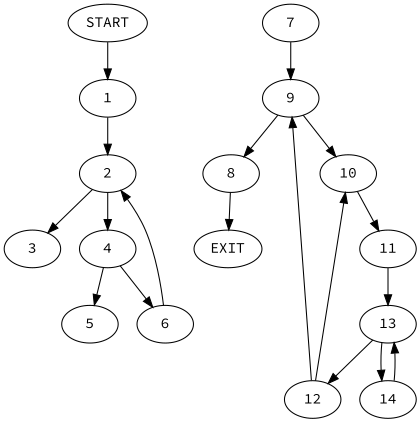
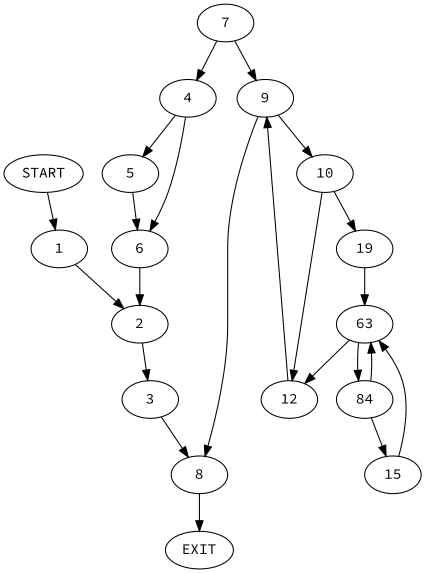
  digraph {
    fontname="Source Code Pro"
    node [fontname="Source Code Pro"]
    edge [fontname="Source Code Pro"]
    n1 [label=START]
    1
    2
    n4 [label=EXIT]
    3
    4
    8
    5
    6
    7
    9
    10
-   11
+   11 [label=19]
    12
-   13
-   14
+   13 [label=63]
+   14 [label=84]
+   15
    n1 -> 1
    1 -> 2
    2 -> 3
-   2 -> 4
+   7 -> 4
+   3 -> 8
    4 -> 5
    4 -> 6
    8 -> n4
+   5 -> 6
    6 -> 2
    7 -> 9
    9 -> 8
    9 -> 10
    10 -> 11
-   12 -> 10
+   10 -> 12
    11 -> 13
    12 -> 9
    13 -> 12
    13 -> 14
    14 -> 13
+   14 -> 15
+   15 -> 13
  }
